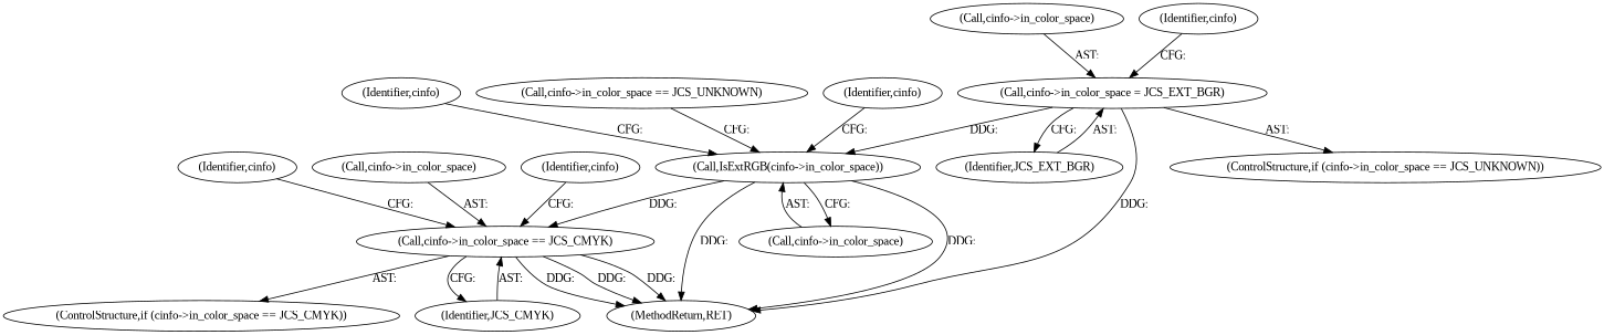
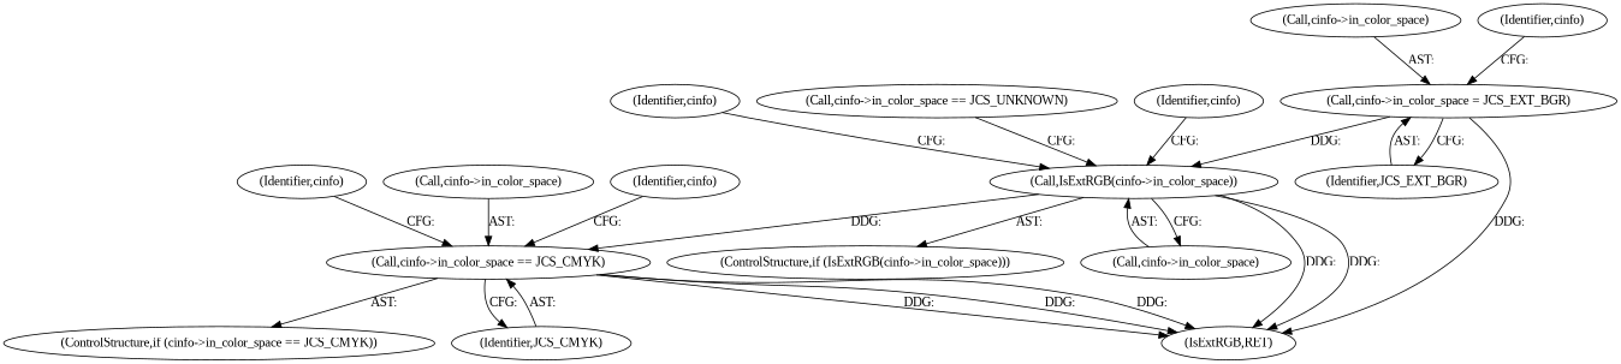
  digraph {
    fontname="Liberation Serif"
    node [fontname="Liberation Serif"]
    edge [fontname="Liberation Serif"]
    n1 [label="(Call,cinfo->in_color_space = JCS_EXT_BGR)"]
    n2 [label="(Call,IsExtRGB(cinfo->in_color_space))"]
-   n3 [label="(MethodReturn,RET)"]
-   n4 [label="(ControlStructure,if (cinfo->in_color_space == JCS_UNKNOWN))"]
+   n3 [label="(IsExtRGB,RET)"]
    n5 [label="(Identifier,JCS_EXT_BGR)"]
    n6 [label="(Call,cinfo->in_color_space == JCS_CMYK)"]
    n7 [label="(Call,cinfo->in_color_space)"]
+   n8 [label="(ControlStructure,if (IsExtRGB(cinfo->in_color_space)))"]
    n9 [label="(ControlStructure,if (cinfo->in_color_space == JCS_CMYK))"]
    n10 [label="(Identifier,JCS_CMYK)"]
    n11 [label="(Call,cinfo->in_color_space)"]
    n12 [label="(Identifier,cinfo)"]
    n13 [label="(Call,cinfo->in_color_space)"]
    n14 [label="(Identifier,cinfo)"]
    n15 [label="(Identifier,cinfo)"]
    n16 [label="(Identifier,cinfo)"]
    n17 [label="(Call,cinfo->in_color_space == JCS_UNKNOWN)"]
    n18 [label="(Identifier,cinfo)"]
    n1 -> n2 [label="DDG: "]
    n1 -> n3 [label="DDG: "]
-   n1 -> n4 [label="AST: "]
    n1 -> n5 [label="CFG: "]
    n2 -> n3 [label="DDG: "]
    n2 -> n3 [label="DDG: "]
    n2 -> n6 [label="DDG: "]
    n2 -> n7 [label="CFG: "]
+   n2 -> n8 [label="AST: "]
    n5 -> n1 [label="AST: "]
    n6 -> n3 [label="DDG: "]
    n6 -> n3 [label="DDG: "]
    n6 -> n3 [label="DDG: "]
    n6 -> n9 [label="AST: "]
    n6 -> n10 [label="CFG: "]
    n7 -> n2 [label="AST: "]
    n10 -> n6 [label="AST: "]
    n11 -> n1 [label="AST: "]
    n12 -> n6 [label="CFG: "]
    n13 -> n6 [label="AST: "]
    n14 -> n6 [label="CFG: "]
    n15 -> n2 [label="CFG: "]
    n16 -> n1 [label="CFG: "]
    n17 -> n2 [label="CFG: "]
    n18 -> n2 [label="CFG: "]
  }
